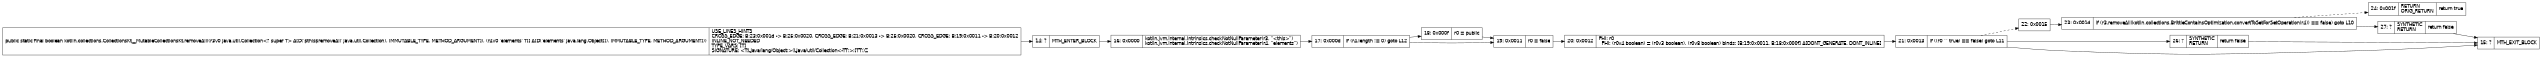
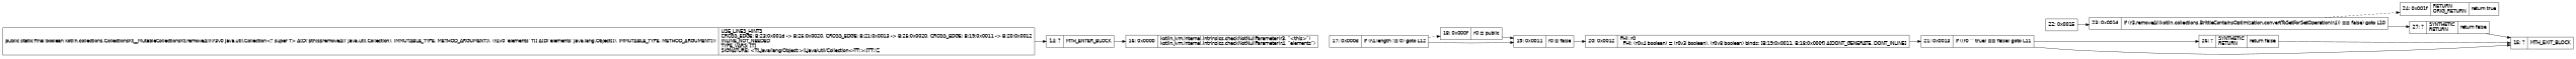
  digraph {
    fontname="DejaVu Sans"
    rankdir=LR
    node [fontname="DejaVu Sans" shape=record]
    edge [fontname="DejaVu Sans"]
    n1 [label="{14\:\ ?|MTH_ENTER_BLOCK\l}"]
    n2 [label="{16\:\ 0x0000|kotlin.jvm.internal.Intrinsics.checkNotNullParameter(r3, \"\<this\>\")\lkotlin.jvm.internal.Intrinsics.checkNotNullParameter(r4, \"elements\")\l}"]
    n3 [label="{17\:\ 0x000d|if (r4.length != 0) goto L12\l}"]
    n4 [label="{18\:\ 0x000f|r0 = public\l}"]
    n5 [label="{19\:\ 0x0011|r0 = false\l}"]
    n6 [label="{20\:\ 0x0012|PHI: r0 \l  PHI: (r0v4 boolean) = (r0v3 boolean), (r0v8 boolean) binds: [B:19:0x0011, B:18:0x000f] A[DONT_GENERATE, DONT_INLINE]\l}"]
    n7 [label="{21\:\ 0x0013|if ((r0 ^ true) == false) goto L11\l}"]
    n8 [label="{22\:\ 0x0015}"]
    n9 [label="{26\:\ ?|SYNTHETIC\lRETURN\l|return false\l}"]
    n10 [label="{15\:\ ?|MTH_EXIT_BLOCK\l}"]
    n11 [label="{23\:\ 0x001d|if (r3.removeAll(kotlin.collections.BrittleContainsOptimization.convertToSetForSetOperation(r4)) == false) goto L10\l}"]
    n12 [label="{24\:\ 0x001f|RETURN\lORIG_RETURN\l|return true\l}"]
    n13 [label="{27\:\ ?|SYNTHETIC\lRETURN\l|return false\l}"]
    n14 [label="{public static final boolean kotlin.collections.CollectionsKt__MutableCollectionsKt.removeAll((r3v0 java.util.Collection\<? super T\> A[D('$this$removeAll' java.util.Collection), IMMUTABLE_TYPE, METHOD_ARGUMENT]), (r4v0 'elements' T[] A[D('elements' java.lang.Object[]), IMMUTABLE_TYPE, METHOD_ARGUMENT]))  | USE_LINES_HINTS\lCROSS_EDGE: B:23:0x001d \-\> B:25:0x0020, CROSS_EDGE: B:21:0x0013 \-\> B:25:0x0020, CROSS_EDGE: B:19:0x0011 \-\> B:20:0x0012\lINLINE_NOT_NEEDED\lTYPE_VARS: [T]\lSIGNATURE: \<T:Ljava\/lang\/Object;\>(Ljava\/util\/Collection\<\-TT;\>;[TT;)Z\l}"]
    n1 -> n2
-   n2 -> n3
-   n3 -> n4 [style=solid]
+   n3 -> n4 [style=dashed]
    n3 -> n5
    n4 -> n5
    n5 -> n6
    n6 -> n7
-   n7 -> n8 [style=dashed]
    n7 -> n9
    n7 -> n10
    n8 -> n11
    n9 -> n10
    n11 -> n12 [style=dashed]
    n11 -> n13
    n13 -> n10
    n14 -> n1
  }
